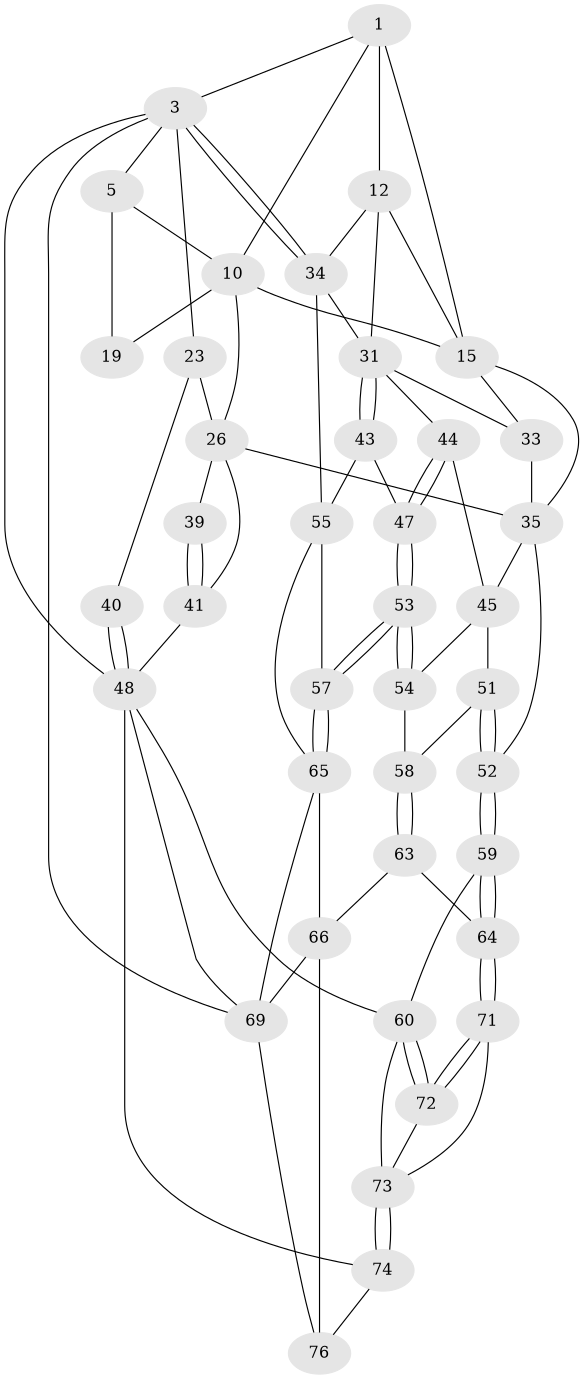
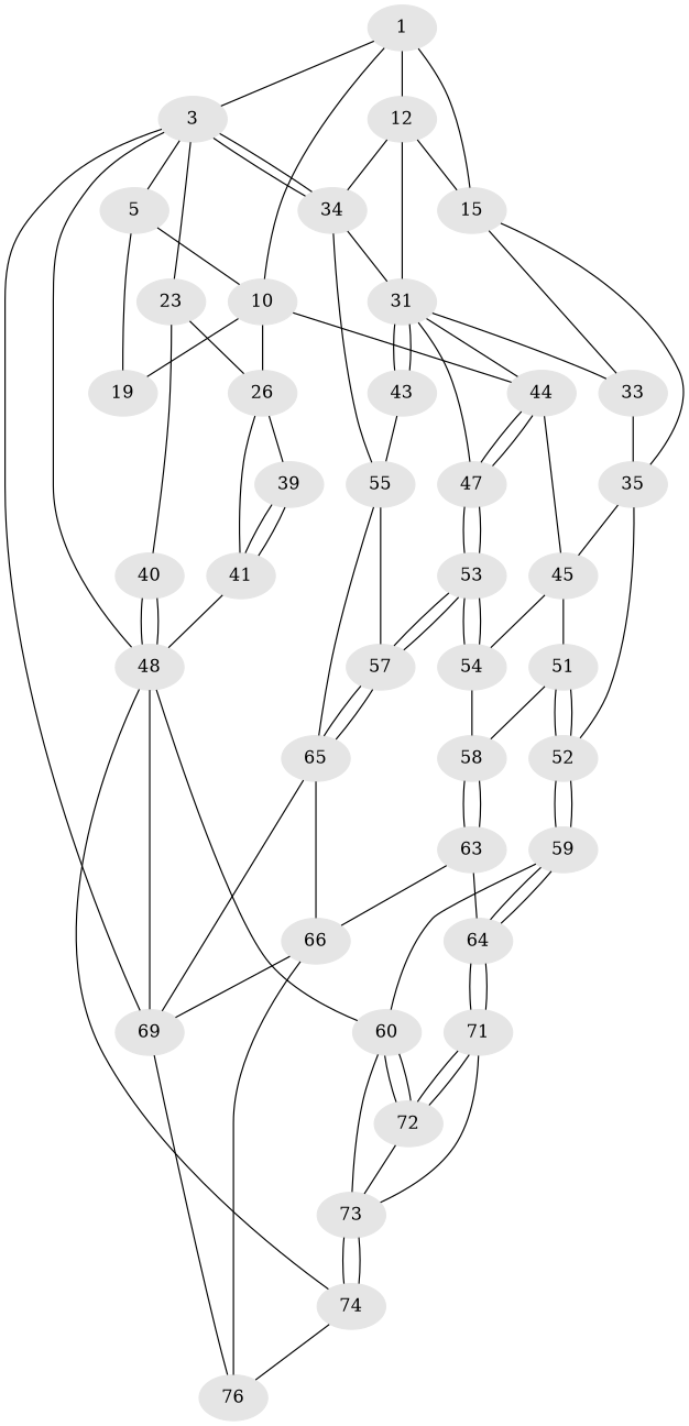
  graph {
    node [color=gray90 style=filled]
    1 [super="+2+7"]
    3 [super="+4"]
    10 [super="+11+18"]
    12 [super="+13+30"]
    15 [super="+16"]
    5 [super="+6+14"]
    23 [super="+24+29"]
    34 [super="+42"]
    48 [super="+62+49"]
    69 [super="+70"]
    19 [super="+20"]
    26 [super="+27+37"]
    31 [super="+32"]
    33
    35 [super="+36+38"]
    40
    55 [super="+56"]
    60 [super="+61"]
    74 [super="+77"]
    76 [super="+80"]
    39
    41
    43 [super="+46"]
    44
    45 [super="+50"]
    52
    47
    57
    65 [super="+68"]
    51
    54
    59
    53
    58
    72
    73 [super="+75"]
    63
    64
    66 [super="+67+79"]
    71
    1 -- 3
    1 -- 10
    1 -- 12 [weight=2]
    1 -- 15 [weight=2]
    3 -- 5
    3 -- 23
    3 -- 34
    3 -- 34
    3 -- 48
    3 -- 69
-   10 -- 15
+   10 -- 44
    10 -- 19 [weight=2]
    10 -- 26
    12 -- 15
    12 -- 34
    12 -- 31
    15 -- 33
    15 -- 35
    5 -- 10 [weight=2]
    5 -- 19
    23 -- 26 [weight=2]
    23 -- 40
    34 -- 31
    34 -- 55
    48 -- 69
    48 -- 60
    48 -- 74
    69 -- 76
-   26 -- 35
    26 -- 39
    26 -- 41
    31 -- 33
    31 -- 43
    31 -- 43
    31 -- 44
    33 -- 35
    35 -- 45
    35 -- 52
    40 -- 48
    40 -- 48
    55 -- 57
    55 -- 65
    60 -- 72
    60 -- 72
    60 -- 73
    74 -- 76
    39 -- 41
    39 -- 41
    41 -- 48
    43 -- 55
-   43 -- 47
+   31 -- 47
    44 -- 45
    44 -- 47
    44 -- 47
    45 -- 51
    45 -- 54
    52 -- 59
    52 -- 59
    47 -- 53
    47 -- 53
    57 -- 65
    57 -- 65
    65 -- 69
    65 -- 66
    51 -- 52
    51 -- 52
    51 -- 58
    54 -- 58
    59 -- 60
    59 -- 64
    59 -- 64
    53 -- 57
    53 -- 57
    53 -- 54
    53 -- 54
    58 -- 63
    58 -- 63
    72 -- 73
    73 -- 74 [weight=2]
    73 -- 74
    63 -- 64
    63 -- 66
    64 -- 71
    64 -- 71
    66 -- 69
    66 -- 76 [weight=2]
    71 -- 72
    71 -- 72
    71 -- 73
  }
